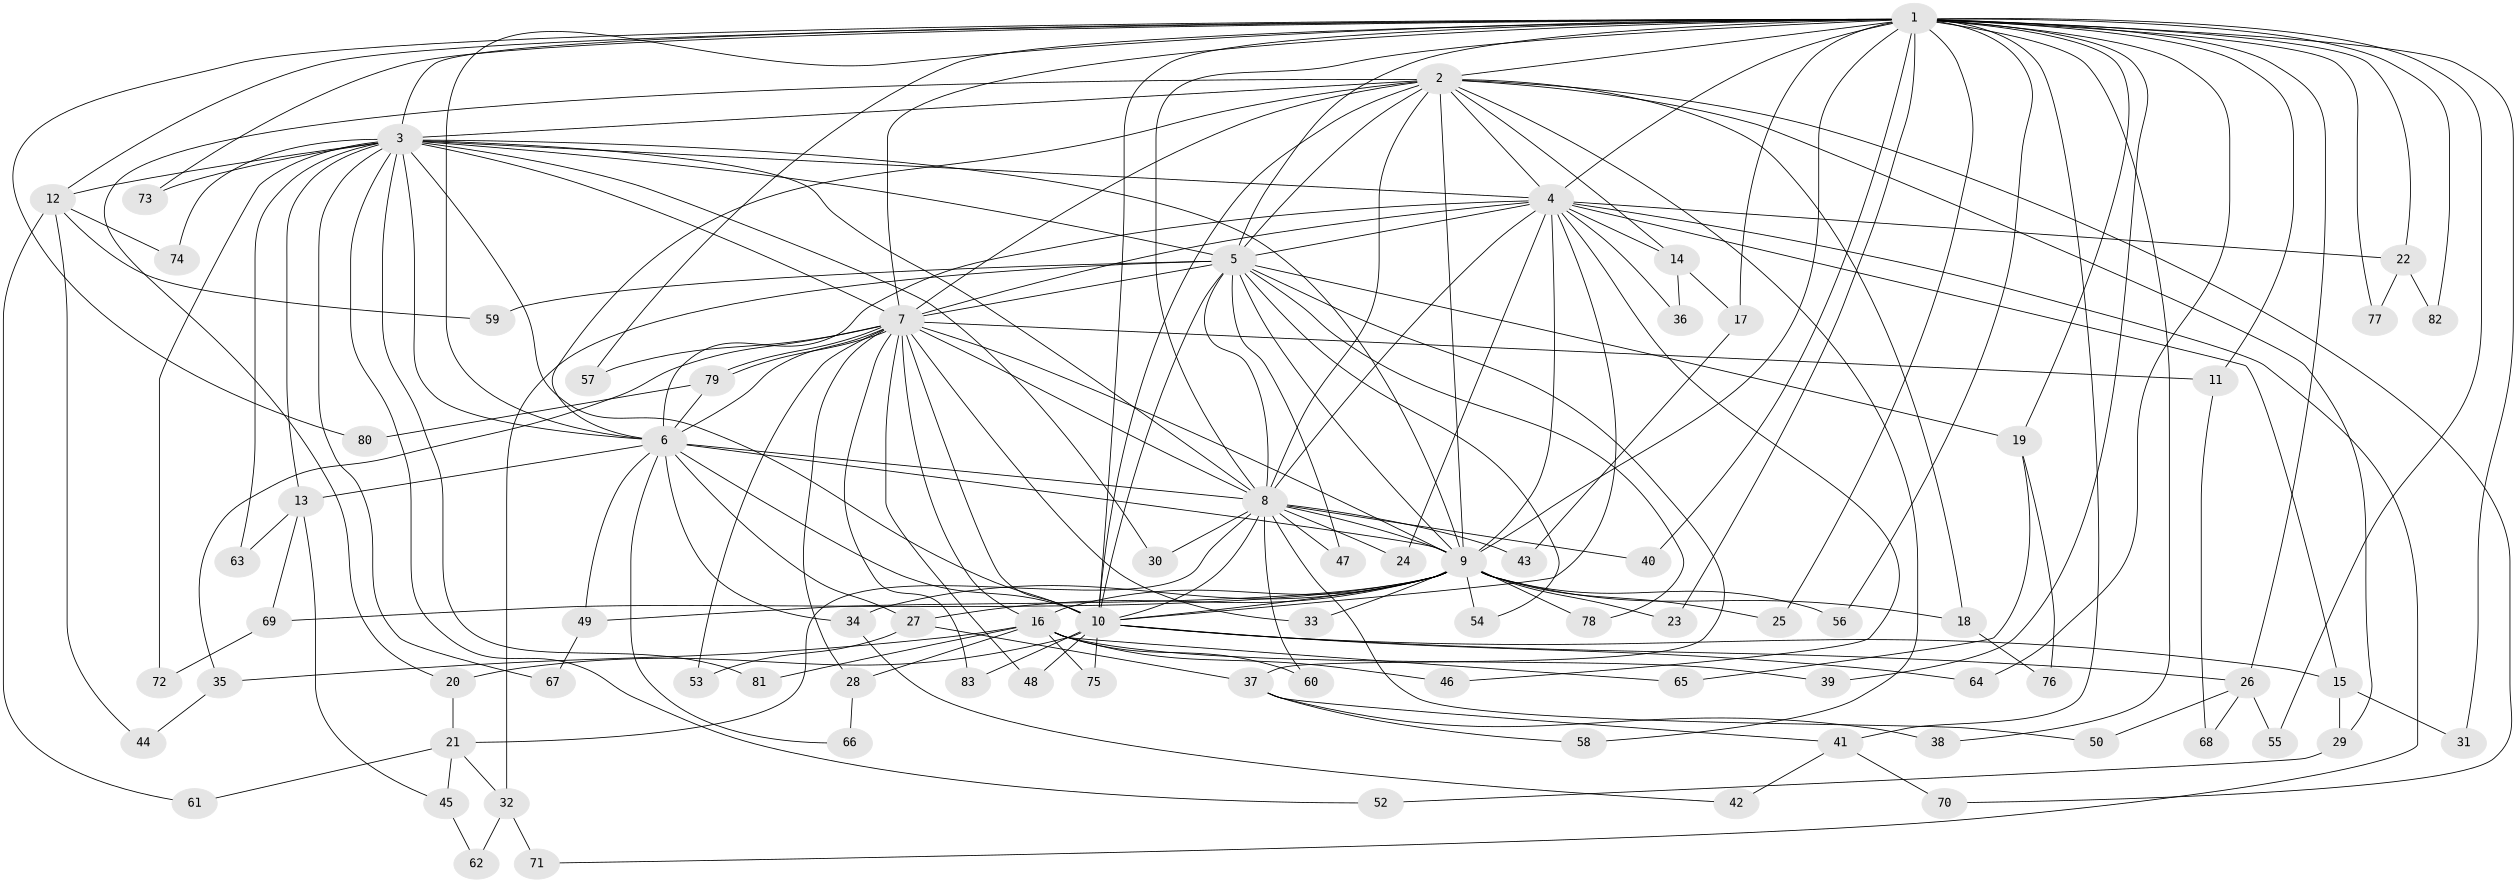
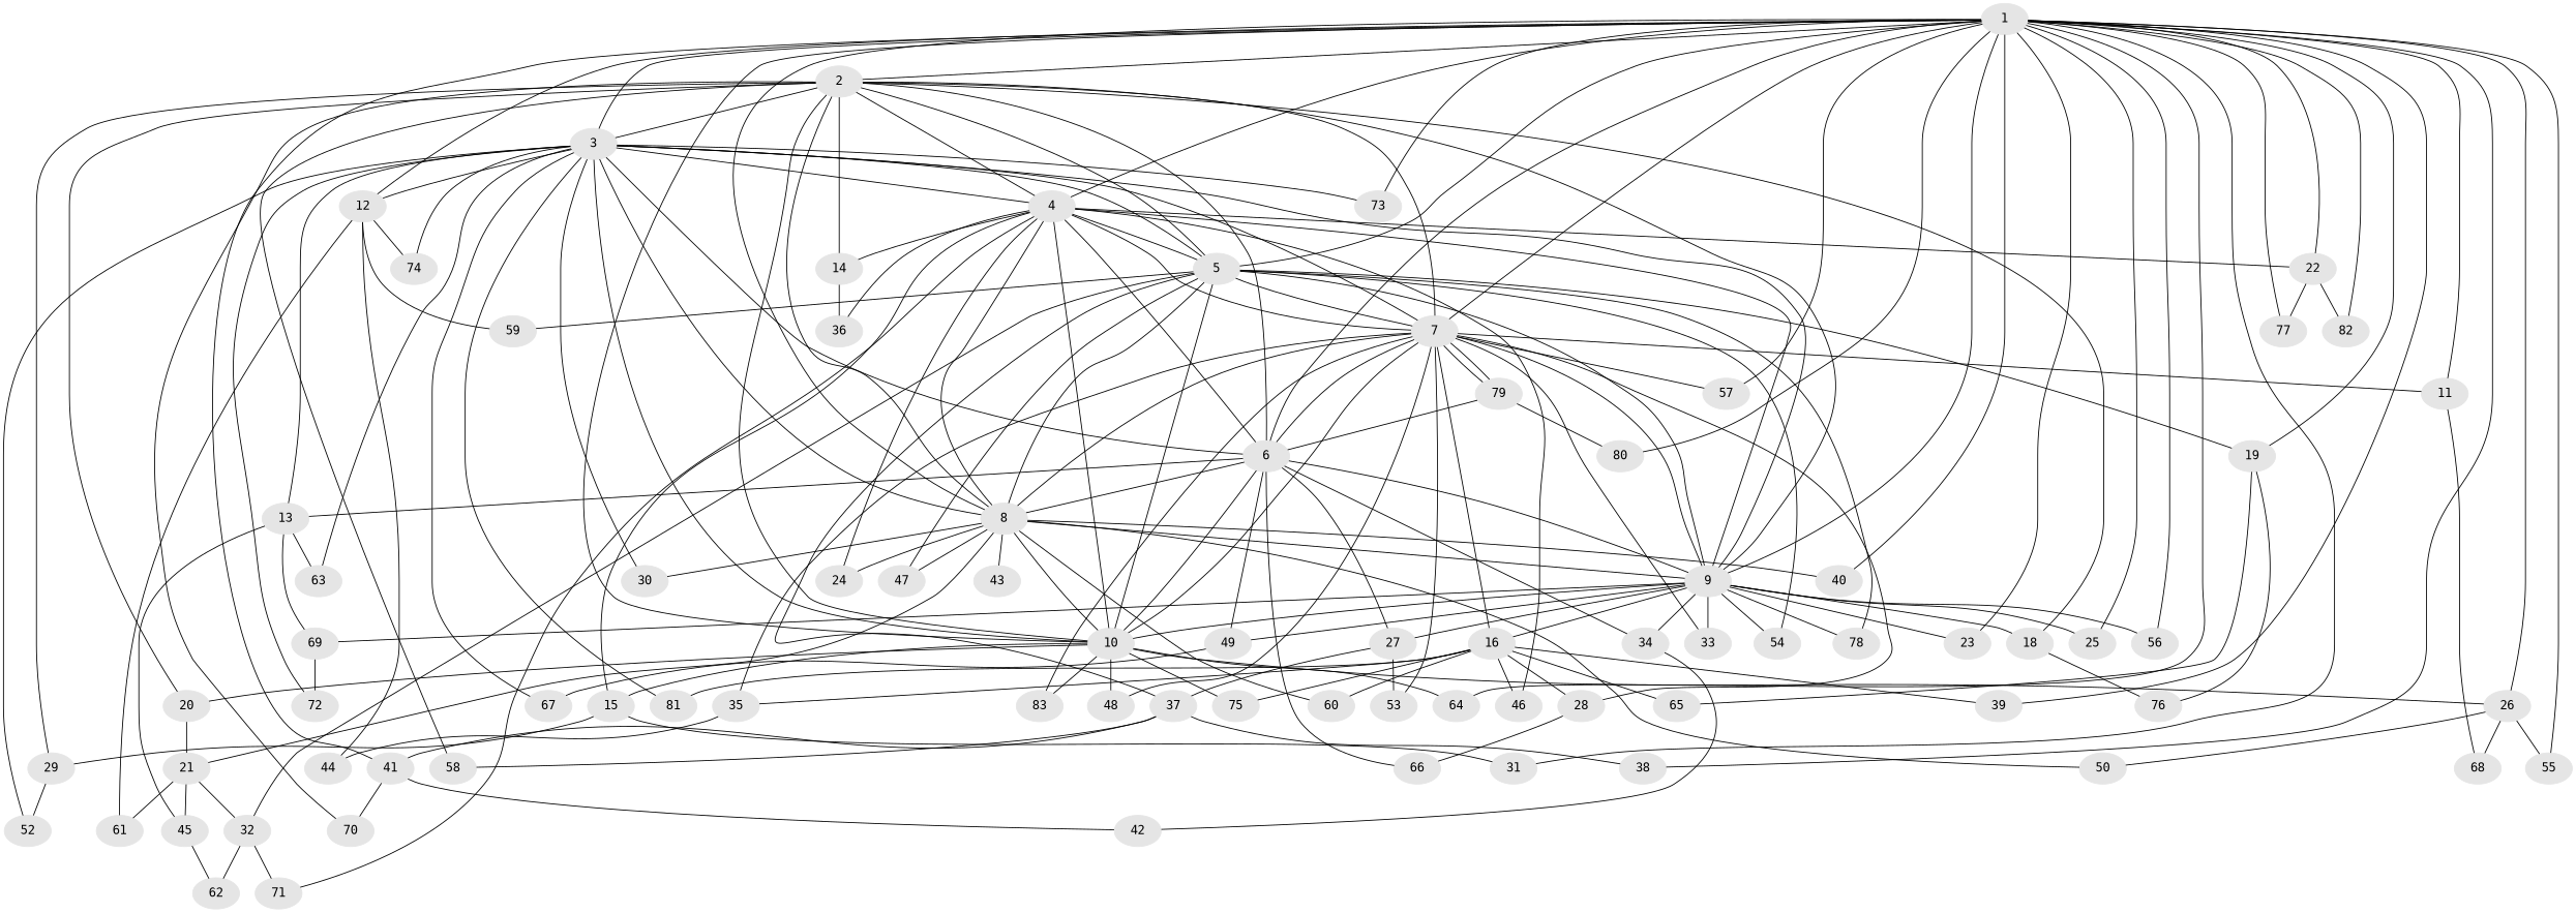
  graph {
    fontname="DejaVu Sans Mono"
    node [color=gray90 fontname="DejaVu Sans Mono" style=filled]
    edge [fontname="DejaVu Sans Mono"]
    1
    2
    3
    4
    5
    6
    7
    8
    9
    10
    11
    12
-   17
    19
    22
    23
    25
    26
    31
    38
    39
    40
    41
    55
    56
    57
    64
    73
    77
    80
    82
    14
    18
    20
    29
    58
    70
    13
    30
    52
    63
    67
    72
    74
    81
    15
    24
    36
    46
    71
    32
    37
    47
    54
    59
    78
    27
    34
    49
    66
    16
    28
    33
    35
    48
    53
    79
    83
    21
    43
    50
    60
    69
    75
    68
    44
    61
    65
    76
    42
    45
    62
    1 -- 2
    1 -- 3
    1 -- 4
    1 -- 5
    1 -- 6
    1 -- 7
    1 -- 8
    1 -- 9
    1 -- 10
    1 -- 11
    1 -- 12
-   1 -- 17
    1 -- 19
    1 -- 22
    1 -- 23
    1 -- 25
    1 -- 26
    1 -- 31
    1 -- 38
    1 -- 39
    1 -- 40
    1 -- 41
    1 -- 55
    1 -- 56
    1 -- 57
    1 -- 64
    1 -- 73
    1 -- 77
    1 -- 80
    1 -- 82
    2 -- 3
    2 -- 4
    2 -- 5
    2 -- 6
    2 -- 7
    2 -- 8
    2 -- 9
    2 -- 10
    2 -- 14
    2 -- 18
    2 -- 20
    2 -- 29
    2 -- 58
    2 -- 70
    3 -- 4
    3 -- 5
    3 -- 6
    3 -- 7
    3 -- 8
    3 -- 9
    3 -- 10
    3 -- 12
    3 -- 73
    3 -- 13
    3 -- 30
    3 -- 52
    3 -- 63
    3 -- 67
    3 -- 72
    3 -- 74
    3 -- 81
    4 -- 5
    4 -- 6
    4 -- 7
    4 -- 8
    4 -- 9
    4 -- 10
    4 -- 22
    4 -- 14
    4 -- 15
    4 -- 24
    4 -- 36
    4 -- 46
    4 -- 71
    5 -- 7
    5 -- 8
    5 -- 9
    5 -- 10
    5 -- 19
    5 -- 32
    5 -- 37
    5 -- 47
    5 -- 54
    5 -- 59
    5 -- 78
    6 -- 7
    6 -- 8
    6 -- 9
    6 -- 10
    6 -- 13
    6 -- 27
    6 -- 34
    6 -- 49
    6 -- 66
    7 -- 8
    7 -- 9
    7 -- 10
    7 -- 11
    7 -- 57
    7 -- 16
    7 -- 28
    7 -- 33
    7 -- 35
    7 -- 48
    7 -- 53
    7 -- 79
    7 -- 79
    7 -- 83
    8 -- 9
    8 -- 10
    8 -- 40
    8 -- 30
    8 -- 24
    8 -- 47
    8 -- 21
    8 -- 43
    8 -- 50
    8 -- 60
    9 -- 10
    9 -- 23
    9 -- 25
    9 -- 56
    9 -- 18
    9 -- 54
    9 -- 78
    9 -- 27
    9 -- 34
    9 -- 49
    9 -- 16
    9 -- 33
    9 -- 69
    10 -- 26
    10 -- 64
    10 -- 20
    10 -- 15
    10 -- 48
    10 -- 83
    10 -- 75
    11 -- 68
    12 -- 74
    12 -- 59
    12 -- 44
    12 -- 61
-   17 -- 43
    19 -- 65
    19 -- 76
    22 -- 77
    22 -- 82
    26 -- 55
    26 -- 50
    26 -- 68
    41 -- 70
    41 -- 42
-   14 -- 17
    14 -- 36
    18 -- 76
    20 -- 21
    29 -- 52
    13 -- 63
    13 -- 69
    13 -- 45
    15 -- 31
    15 -- 29
    32 -- 71
    32 -- 62
    37 -- 38
    37 -- 41
    37 -- 58
    27 -- 37
    27 -- 53
    34 -- 42
    49 -- 67
    16 -- 39
    16 -- 81
    16 -- 46
    16 -- 28
    16 -- 35
    16 -- 60
    16 -- 75
    16 -- 65
    28 -- 66
    35 -- 44
    79 -- 6
    79 -- 80
    21 -- 32
    21 -- 61
    21 -- 45
    69 -- 72
    45 -- 62
  }
